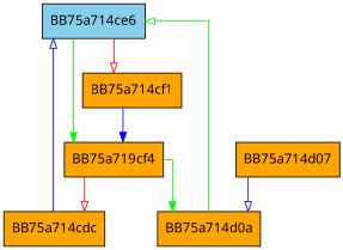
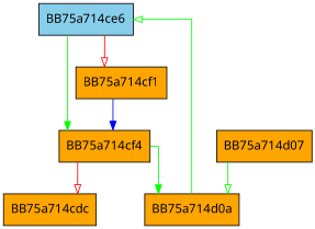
  digraph {
    fontname="Noto Sans"
    splines=ortho
    node [fillcolor=orange fontname="Noto Sans" shape=box style=filled]
    edge [arrowhead=onormal color=green fontname="Noto Sans"]
    BB75a714ce6 [fillcolor=skyblue]
    BB75a714cdc
-   BB75a714cf4 [label=BB75a719cf4]
+   BB75a714cf4
    BB75a714cf1
    BB75a714d0a
    BB75a714d07
    BB75a714ce6 -> BB75a714cf4 [arrowhead=normal]
    BB75a714ce6 -> BB75a714cf1 [color=red]
-   BB75a714cdc -> BB75a714ce6 [color=blue]
    BB75a714cf4 -> BB75a714cdc [color=red]
    BB75a714cf4 -> BB75a714d0a [arrowhead=normal]
    BB75a714cf1 -> BB75a714cf4 [arrowhead=normal color=blue]
    BB75a714d0a -> BB75a714ce6
-   BB75a714d07 -> BB75a714d0a [color=blue]
+   BB75a714d07 -> BB75a714d0a
  }
